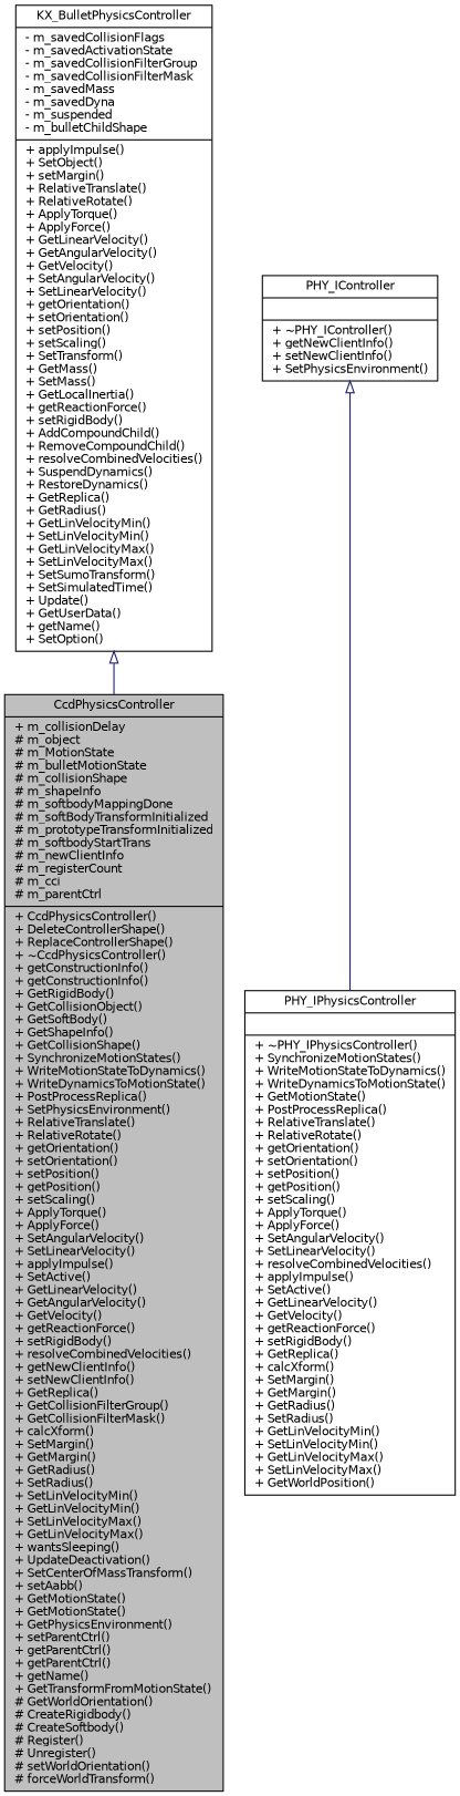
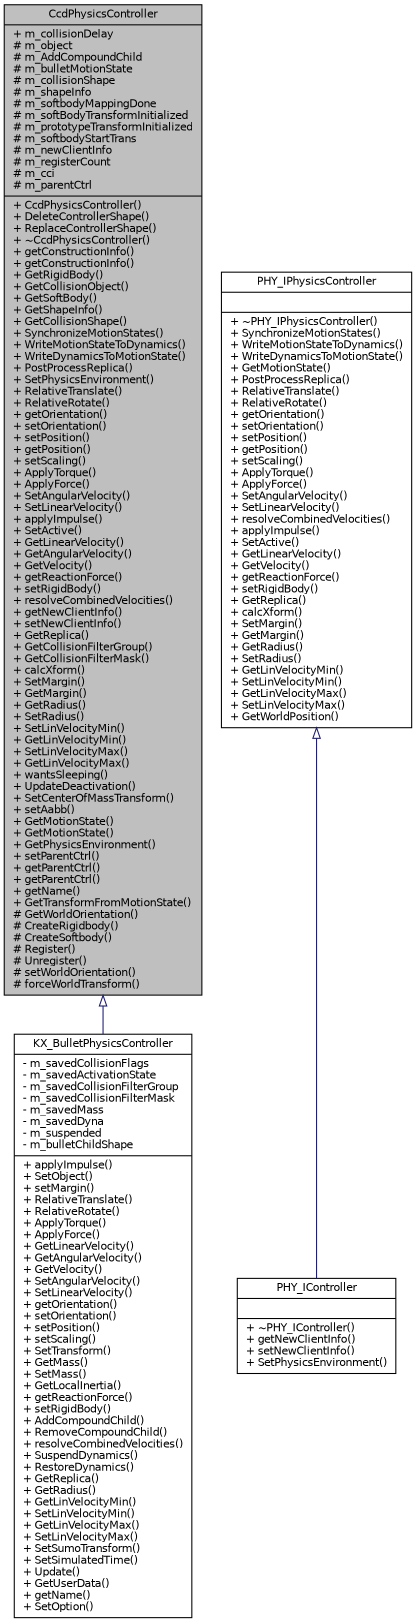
  digraph {
    node [color=black fillcolor=white fontname=Helvetica fontsize=10 shape=record style=filled]
    edge [arrowtail=empty color=midnightblue dir=back fontname=Helvetica fontsize=10 labelfontname=Helvetica labelfontsize=10 style=solid]
-   n1 [fillcolor=grey75 fontcolor=black height=0.2 label="{CcdPhysicsController\n|+ m_collisionDelay\l# m_object\l# m_MotionState\l# m_bulletMotionState\l# m_collisionShape\l# m_shapeInfo\l# m_softbodyMappingDone\l# m_softBodyTransformInitialized\l# m_prototypeTransformInitialized\l# m_softbodyStartTrans\l# m_newClientInfo\l# m_registerCount\l# m_cci\l# m_parentCtrl\l|+ CcdPhysicsController()\l+ DeleteControllerShape()\l+ ReplaceControllerShape()\l+ ~CcdPhysicsController()\l+ getConstructionInfo()\l+ getConstructionInfo()\l+ GetRigidBody()\l+ GetCollisionObject()\l+ GetSoftBody()\l+ GetShapeInfo()\l+ GetCollisionShape()\l+ SynchronizeMotionStates()\l+ WriteMotionStateToDynamics()\l+ WriteDynamicsToMotionState()\l+ PostProcessReplica()\l+ SetPhysicsEnvironment()\l+ RelativeTranslate()\l+ RelativeRotate()\l+ getOrientation()\l+ setOrientation()\l+ setPosition()\l+ getPosition()\l+ setScaling()\l+ ApplyTorque()\l+ ApplyForce()\l+ SetAngularVelocity()\l+ SetLinearVelocity()\l+ applyImpulse()\l+ SetActive()\l+ GetLinearVelocity()\l+ GetAngularVelocity()\l+ GetVelocity()\l+ getReactionForce()\l+ setRigidBody()\l+ resolveCombinedVelocities()\l+ getNewClientInfo()\l+ setNewClientInfo()\l+ GetReplica()\l+ GetCollisionFilterGroup()\l+ GetCollisionFilterMask()\l+ calcXform()\l+ SetMargin()\l+ GetMargin()\l+ GetRadius()\l+ SetRadius()\l+ SetLinVelocityMin()\l+ GetLinVelocityMin()\l+ SetLinVelocityMax()\l+ GetLinVelocityMax()\l+ wantsSleeping()\l+ UpdateDeactivation()\l+ SetCenterOfMassTransform()\l+ setAabb()\l+ GetMotionState()\l+ GetMotionState()\l+ GetPhysicsEnvironment()\l+ setParentCtrl()\l+ getParentCtrl()\l+ getParentCtrl()\l+ getName()\l+ GetTransformFromMotionState()\l# GetWorldOrientation()\l# CreateRigidbody()\l# CreateSoftbody()\l# Register()\l# Unregister()\l# setWorldOrientation()\l# forceWorldTransform()\l}" width=0.4]
+   n1 [fillcolor=grey75 fontcolor=black height=0.2 label="{CcdPhysicsController\n|+ m_collisionDelay\l# m_object\l# m_AddCompoundChild\l# m_bulletMotionState\l# m_collisionShape\l# m_shapeInfo\l# m_softbodyMappingDone\l# m_softBodyTransformInitialized\l# m_prototypeTransformInitialized\l# m_softbodyStartTrans\l# m_newClientInfo\l# m_registerCount\l# m_cci\l# m_parentCtrl\l|+ CcdPhysicsController()\l+ DeleteControllerShape()\l+ ReplaceControllerShape()\l+ ~CcdPhysicsController()\l+ getConstructionInfo()\l+ getConstructionInfo()\l+ GetRigidBody()\l+ GetCollisionObject()\l+ GetSoftBody()\l+ GetShapeInfo()\l+ GetCollisionShape()\l+ SynchronizeMotionStates()\l+ WriteMotionStateToDynamics()\l+ WriteDynamicsToMotionState()\l+ PostProcessReplica()\l+ SetPhysicsEnvironment()\l+ RelativeTranslate()\l+ RelativeRotate()\l+ getOrientation()\l+ setOrientation()\l+ setPosition()\l+ getPosition()\l+ setScaling()\l+ ApplyTorque()\l+ ApplyForce()\l+ SetAngularVelocity()\l+ SetLinearVelocity()\l+ applyImpulse()\l+ SetActive()\l+ GetLinearVelocity()\l+ GetAngularVelocity()\l+ GetVelocity()\l+ getReactionForce()\l+ setRigidBody()\l+ resolveCombinedVelocities()\l+ getNewClientInfo()\l+ setNewClientInfo()\l+ GetReplica()\l+ GetCollisionFilterGroup()\l+ GetCollisionFilterMask()\l+ calcXform()\l+ SetMargin()\l+ GetMargin()\l+ GetRadius()\l+ SetRadius()\l+ SetLinVelocityMin()\l+ GetLinVelocityMin()\l+ SetLinVelocityMax()\l+ GetLinVelocityMax()\l+ wantsSleeping()\l+ UpdateDeactivation()\l+ SetCenterOfMassTransform()\l+ setAabb()\l+ GetMotionState()\l+ GetMotionState()\l+ GetPhysicsEnvironment()\l+ setParentCtrl()\l+ getParentCtrl()\l+ getParentCtrl()\l+ getName()\l+ GetTransformFromMotionState()\l# GetWorldOrientation()\l# CreateRigidbody()\l# CreateSoftbody()\l# Register()\l# Unregister()\l# setWorldOrientation()\l# forceWorldTransform()\l}" width=0.4]
    n2 [height=0.2 label="{KX_BulletPhysicsController\n|- m_savedCollisionFlags\l- m_savedActivationState\l- m_savedCollisionFilterGroup\l- m_savedCollisionFilterMask\l- m_savedMass\l- m_savedDyna\l- m_suspended\l- m_bulletChildShape\l|+ applyImpulse()\l+ SetObject()\l+ setMargin()\l+ RelativeTranslate()\l+ RelativeRotate()\l+ ApplyTorque()\l+ ApplyForce()\l+ GetLinearVelocity()\l+ GetAngularVelocity()\l+ GetVelocity()\l+ SetAngularVelocity()\l+ SetLinearVelocity()\l+ getOrientation()\l+ setOrientation()\l+ setPosition()\l+ setScaling()\l+ SetTransform()\l+ GetMass()\l+ SetMass()\l+ GetLocalInertia()\l+ getReactionForce()\l+ setRigidBody()\l+ AddCompoundChild()\l+ RemoveCompoundChild()\l+ resolveCombinedVelocities()\l+ SuspendDynamics()\l+ RestoreDynamics()\l+ GetReplica()\l+ GetRadius()\l+ GetLinVelocityMin()\l+ SetLinVelocityMin()\l+ GetLinVelocityMax()\l+ SetLinVelocityMax()\l+ SetSumoTransform()\l+ SetSimulatedTime()\l+ Update()\l+ GetUserData()\l+ getName()\l+ SetOption()\l}" width=0.4]
    n3 [height=0.2 label="{PHY_IPhysicsController\n||+ ~PHY_IPhysicsController()\l+ SynchronizeMotionStates()\l+ WriteMotionStateToDynamics()\l+ WriteDynamicsToMotionState()\l+ GetMotionState()\l+ PostProcessReplica()\l+ RelativeTranslate()\l+ RelativeRotate()\l+ getOrientation()\l+ setOrientation()\l+ setPosition()\l+ getPosition()\l+ setScaling()\l+ ApplyTorque()\l+ ApplyForce()\l+ SetAngularVelocity()\l+ SetLinearVelocity()\l+ resolveCombinedVelocities()\l+ applyImpulse()\l+ SetActive()\l+ GetLinearVelocity()\l+ GetVelocity()\l+ getReactionForce()\l+ setRigidBody()\l+ GetReplica()\l+ calcXform()\l+ SetMargin()\l+ GetMargin()\l+ GetRadius()\l+ SetRadius()\l+ GetLinVelocityMin()\l+ SetLinVelocityMin()\l+ GetLinVelocityMax()\l+ SetLinVelocityMax()\l+ GetWorldPosition()\l}" width=0.4]
    n4 [height=0.2 label="{PHY_IController\n||+ ~PHY_IController()\l+ getNewClientInfo()\l+ setNewClientInfo()\l+ SetPhysicsEnvironment()\l}" width=0.4]
-   n2 -> n1
-   n4 -> n3
+   n1 -> n2
+   n3 -> n4
  }
